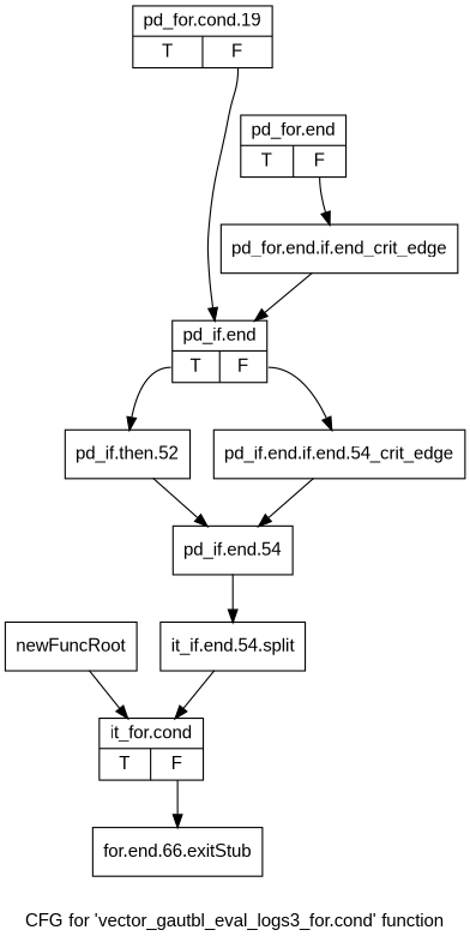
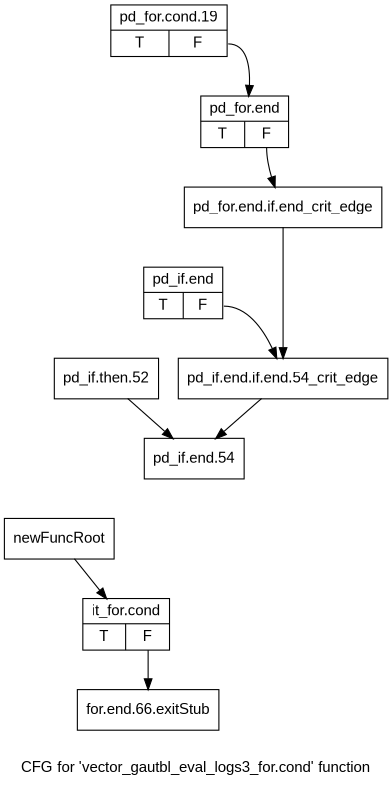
  digraph {
    fontname="Liberation Sans"
    label="CFG for 'vector_gautbl_eval_logs3_for.cond' function"
    node [fontname="Liberation Sans" shape=record]
    edge [fontname="Liberation Sans"]
    n1 [label="{newFuncRoot}"]
    n2 [label="{it_for.cond|{<s0>T|<s1>F}}"]
    n3 [label="{for.end.66.exitStub}"]
    n4 [label="{pd_for.cond.19|{<s0>T|<s1>F}}"]
    n5 [label="{pd_for.end|{<s0>T|<s1>F}}"]
    n6 [label="{pd_for.end.if.end_crit_edge}"]
    n7 [label="{pd_if.end|{<s0>T|<s1>F}}"]
    n8 [label="{pd_if.then.52}"]
    n9 [label="{pd_if.end.if.end.54_crit_edge}"]
    n10 [label="{pd_if.end.54}"]
-   n11 [label="{it_if.end.54.split}"]
    n1 -> n2
    n2 -> n3 [tailport=s1]
-   n4 -> n7 [tailport=s1]
+   n4 -> n5 [tailport=s1]
    n5 -> n6 [tailport=s1]
-   n6 -> n7
-   n7 -> n8 [tailport=s0]
+   n6 -> n9
    n7 -> n9 [tailport=s1]
    n8 -> n10
    n9 -> n10
-   n10 -> n11
-   n11 -> n2
  }
